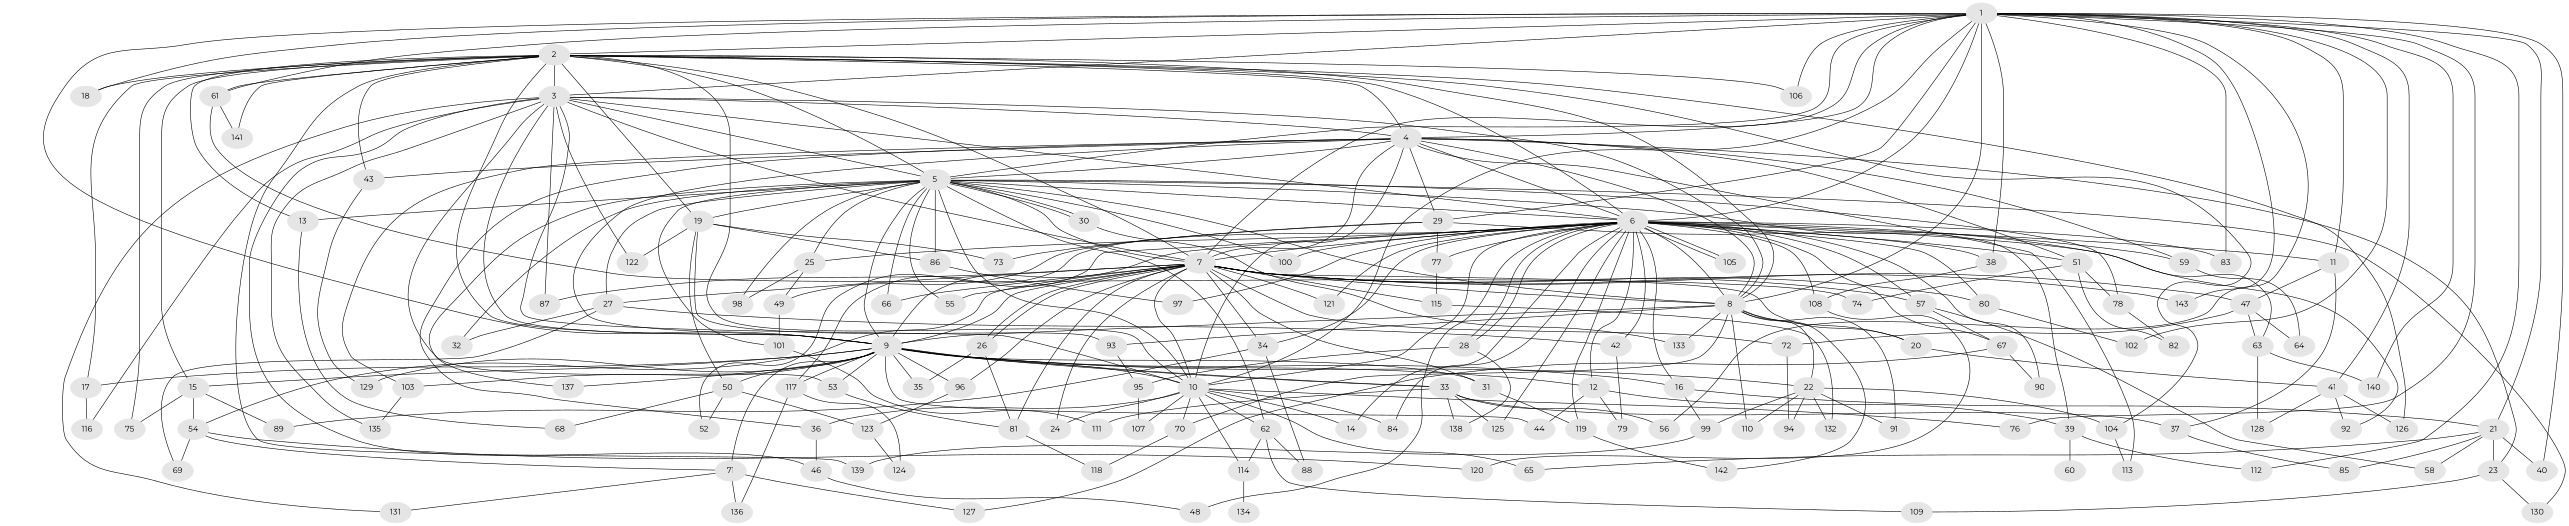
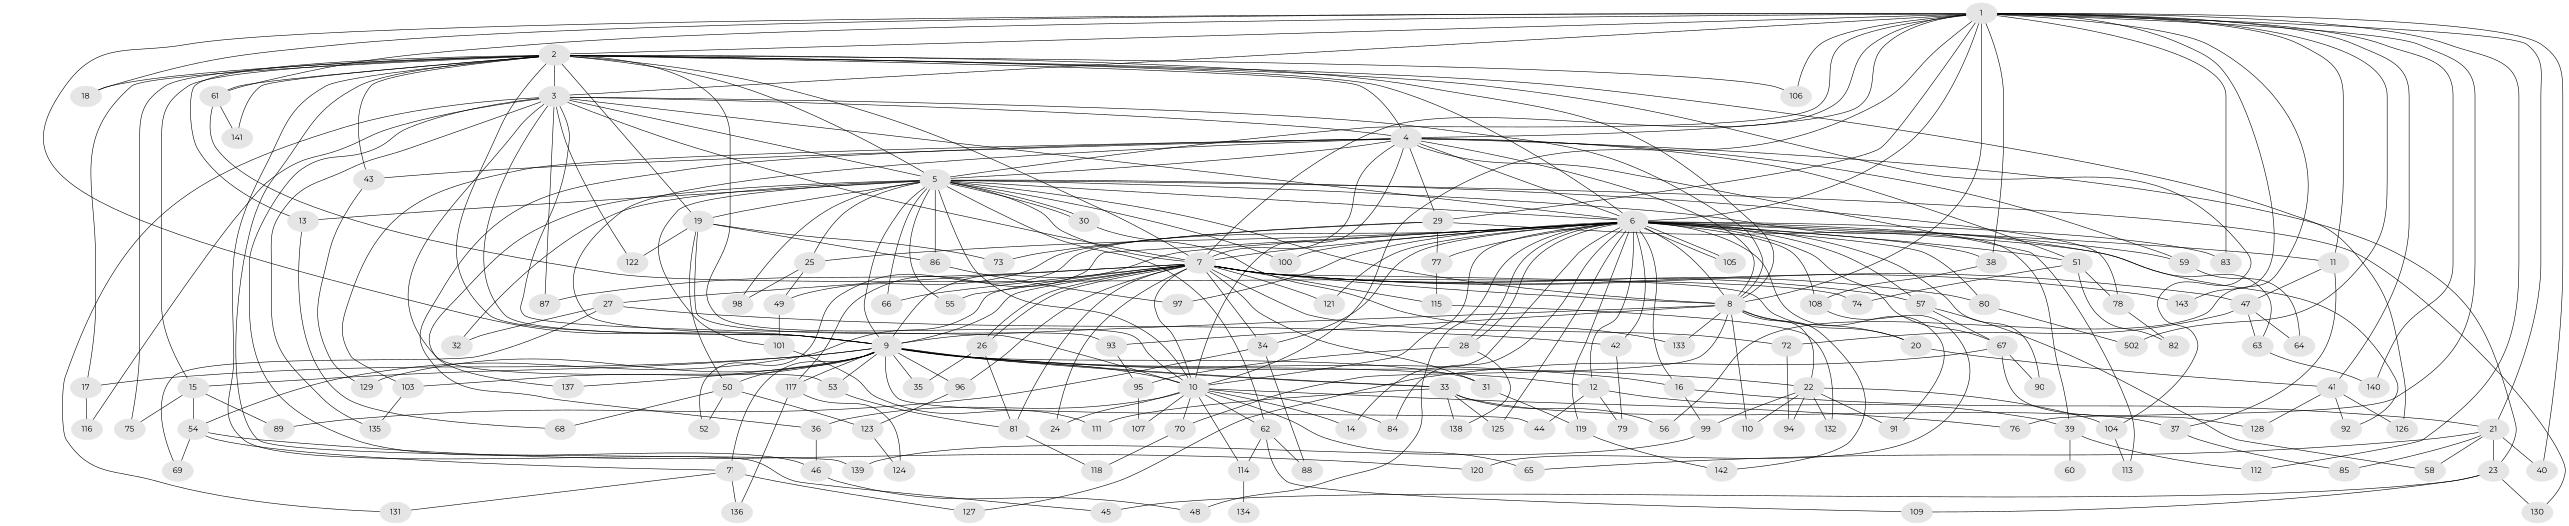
  graph {
    fontname=Montserrat
    node [color=gray90 fontname=Montserrat style=filled]
    edge [fontname=Montserrat]
    1
    2
    3
    4
    5
    6
    7
    8
    9
    10
    11
    18
    21
    29
    38
    40
    41
    56
    61
    76
    83
-   102
+   102 [label=502]
    106
    112
    140
    143
    13
    15
    17
    19
    43
+   45
    75
    104
    126
    139
    141
    46
    53
    87
    116
    122
    131
    135
    23
    36
    51
    59
    103
    113
    25
    27
    30
    32
    39
    55
    62
    66
    78
    86
    98
    100
    101
    130
    137
    12
    14
    16
    28
    34
    42
    48
    52
    57
    63
    67
    77
    80
    84
    90
    91
    97
    105
    108
    117
    119
    121
    125
    20
    24
    26
    31
    47
    54
    72
    96
    115
    81
    22
    70
    93
    110
    133
    142
    33
    35
    44
    50
    71
    129
    65
    107
    114
    37
    58
    85
    73
    49
    92
    128
    74
    68
    89
    109
    82
    64
    69
    60
    88
    111
    79
    99
    95
    138
    127
    120
    136
    124
    94
    123
    132
    118
    134
    1 -- 2
    1 -- 3
    1 -- 4
    1 -- 5
    1 -- 6
    1 -- 7
    1 -- 8
    1 -- 9
    1 -- 10
    1 -- 11
    1 -- 18
    1 -- 21
    1 -- 29
    1 -- 38
    1 -- 40
    1 -- 41
    1 -- 56
    1 -- 61
    1 -- 76
    1 -- 83
    1 -- 102
    1 -- 106
    1 -- 112
    1 -- 140
    1 -- 143
    2 -- 3
    2 -- 4
    2 -- 5
    2 -- 6
    2 -- 7
    2 -- 8
    2 -- 9
    2 -- 10
    2 -- 18
    2 -- 61
    2 -- 106
    2 -- 13
    2 -- 15
    2 -- 17
    2 -- 19
    2 -- 43
+   2 -- 45
    2 -- 75
    2 -- 104
    2 -- 126
    2 -- 139
    2 -- 141
    3 -- 4
    3 -- 5
    3 -- 6
    3 -- 7
    3 -- 8
    3 -- 9
    3 -- 10
    3 -- 46
    3 -- 53
    3 -- 87
    3 -- 116
    3 -- 122
    3 -- 131
    3 -- 135
    4 -- 5
    4 -- 6
    4 -- 7
    4 -- 8
    4 -- 9
    4 -- 10
    4 -- 29
    4 -- 43
    4 -- 23
    4 -- 36
    4 -- 51
    4 -- 59
    4 -- 103
    4 -- 113
    5 -- 6
    5 -- 7
    5 -- 8
    5 -- 9
    5 -- 10
    5 -- 13
    5 -- 19
    5 -- 25
-   5 -- 27
    5 -- 30
    5 -- 30
    5 -- 32
    5 -- 39
    5 -- 55
    5 -- 62
    5 -- 66
    5 -- 78
    5 -- 86
    5 -- 98
    5 -- 100
    5 -- 101
    5 -- 130
    5 -- 137
    6 -- 7
    6 -- 8
    6 -- 9
    6 -- 10
    6 -- 11
    6 -- 38
    6 -- 83
    6 -- 51
    6 -- 59
    6 -- 25
    6 -- 100
    6 -- 12
    6 -- 14
    6 -- 16
    6 -- 28
    6 -- 28
    6 -- 34
    6 -- 42
    6 -- 48
    6 -- 52
    6 -- 57
    6 -- 63
    6 -- 67
    6 -- 77
    6 -- 80
    6 -- 84
    6 -- 90
-   8 -- 91
+   6 -- 91
    6 -- 97
    6 -- 105
    6 -- 105
    6 -- 108
    6 -- 117
    6 -- 119
    6 -- 121
    6 -- 125
    7 -- 8
    7 -- 9
    7 -- 10
    7 -- 143
    7 -- 87
    7 -- 27
    7 -- 55
    7 -- 66
    7 -- 34
    7 -- 57
    7 -- 80
    7 -- 121
    7 -- 20
    7 -- 24
    7 -- 26
    7 -- 26
    7 -- 31
    7 -- 47
    7 -- 54
    7 -- 72
    7 -- 96
    7 -- 115
    7 -- 81
    8 -- 9
    8 -- 20
    8 -- 22
    8 -- 70
    8 -- 93
    8 -- 110
    8 -- 133
    8 -- 142
    9 -- 10
    9 -- 15
    9 -- 17
    9 -- 53
    9 -- 103
    9 -- 137
    9 -- 12
    9 -- 16
    9 -- 117
    9 -- 31
    9 -- 96
    9 -- 22
    9 -- 33
    9 -- 33
    9 -- 35
    9 -- 44
    9 -- 50
    9 -- 71
    9 -- 129
    10 -- 76
    10 -- 36
    10 -- 62
    10 -- 14
    10 -- 84
    10 -- 24
    10 -- 70
    10 -- 65
    10 -- 107
    10 -- 114
    11 -- 47
    11 -- 37
    21 -- 40
    21 -- 23
    21 -- 65
    21 -- 58
    21 -- 85
    29 -- 77
    29 -- 73
    29 -- 49
    29 -- 92
    38 -- 108
    41 -- 126
    41 -- 92
    41 -- 128
    61 -- 141
    61 -- 74
    13 -- 68
    15 -- 75
    15 -- 54
    15 -- 89
    17 -- 116
    19 -- 122
    19 -- 86
    19 -- 93
    19 -- 50
    19 -- 73
    43 -- 129
    104 -- 113
    46 -- 48
    53 -- 81
+   23 -- 45
    23 -- 130
    23 -- 109
    36 -- 46
    51 -- 78
    51 -- 74
    51 -- 82
    59 -- 64
    103 -- 135
    25 -- 98
    25 -- 49
    27 -- 32
    27 -- 42
    27 -- 69
    30 -- 133
    39 -- 112
    39 -- 60
    62 -- 114
    62 -- 109
    62 -- 88
    78 -- 82
    86 -- 97
    101 -- 111
    12 -- 39
    12 -- 44
    12 -- 79
    16 -- 21
    16 -- 99
    28 -- 95
    28 -- 138
    34 -- 89
    34 -- 88
    42 -- 79
    57 -- 67
    57 -- 58
    63 -- 140
    67 -- 90
-   63 -- 128
+   67 -- 128
    67 -- 127
    77 -- 115
    80 -- 102
    108 -- 120
    117 -- 136
    117 -- 124
    119 -- 142
    20 -- 41
    26 -- 81
    26 -- 35
    31 -- 119
    47 -- 63
    47 -- 72
    47 -- 64
    54 -- 71
    54 -- 69
    54 -- 120
    72 -- 94
    96 -- 123
    115 -- 132
    81 -- 118
    22 -- 104
    22 -- 91
    22 -- 110
    22 -- 99
    22 -- 94
    22 -- 132
    70 -- 118
    93 -- 95
    33 -- 56
    33 -- 125
    33 -- 37
    33 -- 111
    33 -- 138
    50 -- 52
    50 -- 68
    50 -- 123
    71 -- 131
    71 -- 127
    71 -- 136
    114 -- 134
    37 -- 85
    49 -- 101
    99 -- 139
    95 -- 107
    123 -- 124
  }
